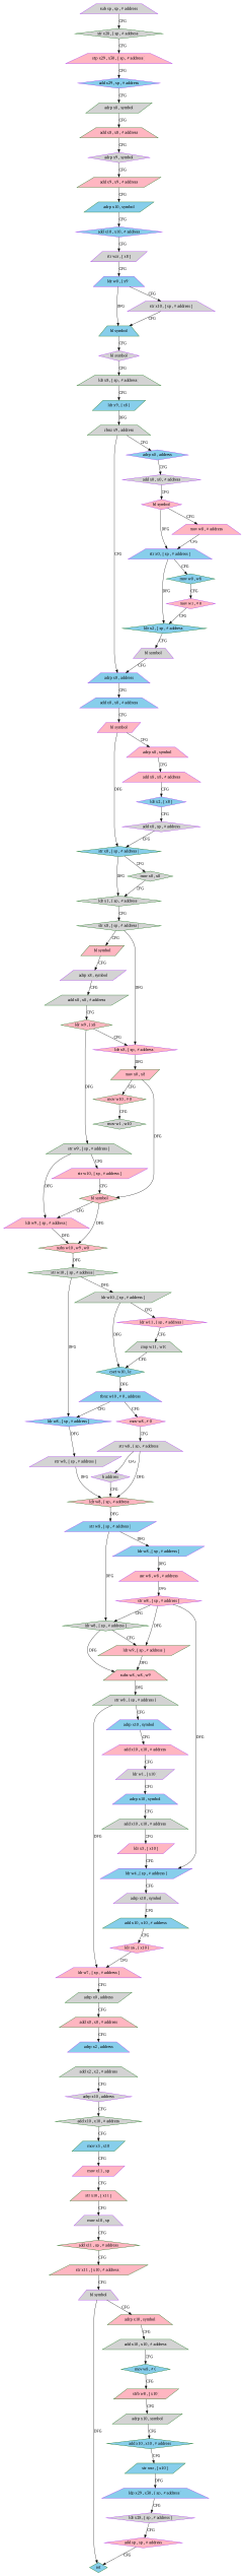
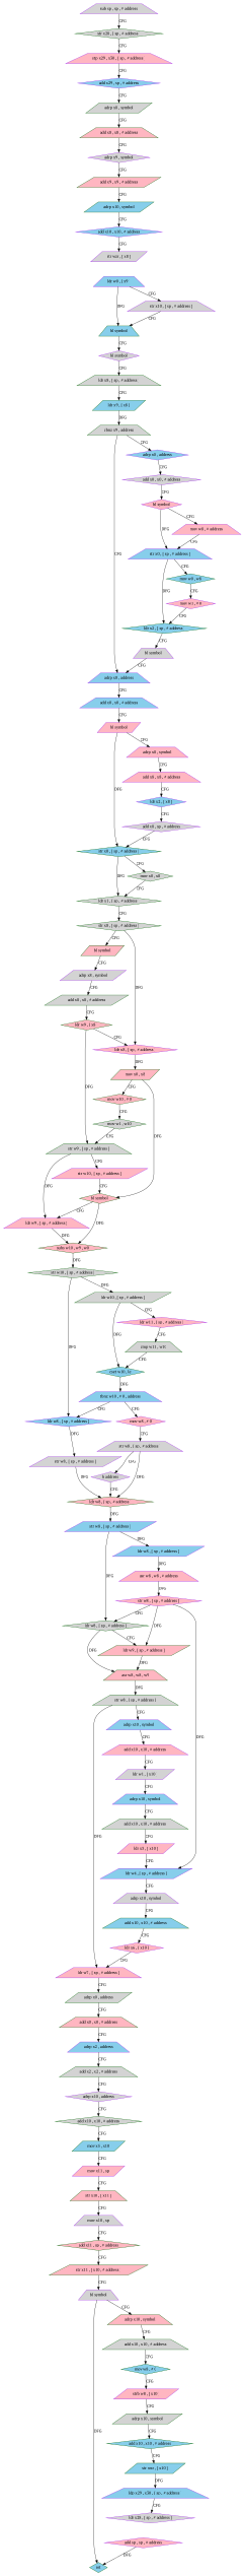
  digraph {
    fontname="PT Serif"
    node [color=purple fillcolor=lightgrey fontname="PT Serif" shape=diamond style=filled]
    edge [fontname="PT Serif"]
    n1 [label="sub sp , sp , # address" shape=trapezium]
    n2 [color=darkgreen label="str x28 , [ sp , # address ]"]
    n3 [fillcolor=lightpink label="stp x29 , x30 , [ sp , # address ]" shape=trapezium]
    n4 [fillcolor=skyblue label="add x29 , sp , # address"]
    n5 [color=darkgreen label="adrp x8 , symbol" shape=parallelogram]
    n6 [color=darkgreen fillcolor=lightpink label="add x8 , x8 , # address" shape=trapezium]
    n7 [label="adrp x9 , symbol"]
    n8 [color=darkgreen fillcolor=lightpink label="add x9 , x9 , # address" shape=parallelogram]
    n9 [color=darkgreen fillcolor=skyblue label="adrp x10 , symbol" shape=parallelogram]
    n10 [fillcolor=skyblue label="add x10 , x10 , # address"]
    n11 [label="str wzr , [ x8 ]" shape=parallelogram]
    n12 [fillcolor=skyblue label="ldr w0 , [ x9 ]" shape=trapezium]
    n13 [label="str x10 , [ sp , # address ]" shape=trapezium]
    n14 [color=darkgreen fillcolor=skyblue label="bl symbol" shape=trapezium]
    n15 [label="bl symbol"]
    n16 [color=darkgreen label="ldr x8 , [ sp , # address ]" shape=trapezium]
    n17 [color=darkgreen fillcolor=skyblue label="ldr x9 , [ x8 ]" shape=parallelogram]
    n18 [color=darkgreen label="cbnz x9 , address" shape=trapezium]
    n19 [fillcolor=skyblue label="adrp x0 , address" shape=trapezium]
    n20 [fillcolor=skyblue label="adrp x0 , address"]
    n21 [fillcolor=skyblue label="add x0 , x0 , # address" shape=trapezium]
    n22 [label="add x0 , x0 , # address"]
    n23 [fillcolor=lightpink label="bl symbol" shape=parallelogram]
    n24 [fillcolor=lightpink label="bl symbol"]
    n25 [fillcolor=lightpink label="adrp x8 , symbol" shape=trapezium]
    n26 [color=darkgreen fillcolor=skyblue label="str x0 , [ sp , # address ]"]
    n27 [fillcolor=lightpink label="add x8 , x8 , # address" shape=trapezium]
    n28 [color=darkgreen label="mov x0 , x8"]
    n29 [color=darkgreen label="ldr x1 , [ sp , # address ]"]
    n30 [fillcolor=skyblue label="ldr x2 , [ x8 ]"]
    n31 [label="add x8 , sp , # address"]
    n32 [color=darkgreen label="str x8 , [ sp , # address ]"]
    n33 [color=darkgreen fillcolor=lightpink label="bl symbol" shape=parallelogram]
    n34 [fillcolor=lightpink label="ldr x8 , [ sp , # address ]"]
    n35 [label="adrp x8 , symbol" shape=parallelogram]
    n36 [color=darkgreen fillcolor=lightpink label="mov x0 , x8" shape=parallelogram]
    n37 [color=darkgreen label="add x8 , x8 , # address" shape=parallelogram]
    n38 [color=darkgreen fillcolor=lightpink label="ldr w9 , [ x8 ]"]
    n39 [color=darkgreen label="str w9 , [ sp , # address ]" shape=trapezium]
    n40 [fillcolor=lightpink label="str w10 , [ sp , # address ]" shape=parallelogram]
    n41 [fillcolor=lightpink label="ldr w9 , [ sp , # address ]" shape=trapezium]
    n42 [color=darkgreen fillcolor=lightpink label="mov w10 , # 0"]
    n43 [color=darkgreen fillcolor=lightpink label="bl symbol"]
    n44 [color=darkgreen label="mov w1 , w10"]
    n45 [color=darkgreen fillcolor=lightpink label="subs w10 , w9 , w0"]
    n46 [color=darkgreen label="str w10 , [ sp , # address ]"]
    n47 [color=darkgreen label="ldr w10 , [ sp , # address ]" shape=parallelogram]
    n48 [fillcolor=skyblue label="ldr w8 , [ sp , # address ]"]
    n49 [fillcolor=lightpink label="ldr w11 , [ sp , # address ]"]
    n50 [color=darkgreen fillcolor=skyblue label="cset w10 , le"]
    n51 [label="str w8 , [ sp , # address ]" shape=parallelogram]
    n52 [color=darkgreen label="cmp w11 , w10" shape=trapezium]
    n53 [fillcolor=skyblue label="tbnz w10 , # 0 , address" shape=trapezium]
    n54 [fillcolor=lightpink label="mov w8 , # 0"]
    n55 [label="str w8 , [ sp , # address ]" shape=trapezium]
    n56 [color=darkgreen fillcolor=lightpink label="ldr w8 , [ sp , # address ]"]
    n57 [label="b address"]
    n58 [fillcolor=lightpink label="mov w8 , # address" shape=trapezium]
    n59 [fillcolor=skyblue label="str x0 , [ sp , # address ]" shape=trapezium]
    n60 [color=darkgreen fillcolor=skyblue label="mov w0 , w8"]
    n61 [color=darkgreen fillcolor=skyblue label="ldr x2 , [ sp , # address ]"]
    n62 [fillcolor=lightpink label="mov w1 , # 0"]
    n63 [label="bl symbol" shape=trapezium]
    n64 [fillcolor=skyblue label="str w8 , [ sp , # address ]" shape=parallelogram]
    n65 [fillcolor=skyblue label="ldr w8 , [ sp , # address ]" shape=parallelogram]
    n66 [color=darkgreen label="ldr w8 , [ sp , # address ]"]
    n67 [fillcolor=lightpink label="asr w8 , w8 , # address" shape=trapezium]
    n68 [color=darkgreen fillcolor=lightpink label="ldr w9 , [ sp , # address ]" shape=parallelogram]
-   n69 [color=darkgreen fillcolor=lightpink label="subs w8 , w8 , w9" shape=trapezium]
+   n69 [color=darkgreen fillcolor=lightpink label="asr w8 , w8 , w9" shape=trapezium]
    n70 [fillcolor=lightpink label="str w8 , [ sp , # address ]"]
    n71 [fillcolor=skyblue label="ldr w4 , [ sp , # address ]" shape=parallelogram]
    n72 [label="adrp x10 , symbol" shape=trapezium]
    n73 [color=darkgreen label="str w8 , [ sp , # address ]" shape=trapezium]
    n74 [fillcolor=skyblue label="adrp x10 , symbol" shape=trapezium]
    n75 [fillcolor=lightpink label="ldr w7 , [ sp , # address ]" shape=trapezium]
    n76 [fillcolor=lightpink label="add x10 , x10 , # address" shape=trapezium]
    n77 [color=darkgreen label="adrp x0 , address" shape=parallelogram]
    n78 [label="ldr w1 , [ x10 ]" shape=parallelogram]
    n79 [fillcolor=skyblue label="adrp x10 , symbol" shape=trapezium]
    n80 [color=darkgreen label="add x10 , x10 , # address" shape=trapezium]
    n81 [fillcolor=lightpink label="ldr x3 , [ x10 ]" shape=parallelogram]
    n82 [color=darkgreen fillcolor=skyblue label="add x10 , x10 , # address" shape=trapezium]
    n83 [fillcolor=lightpink label="ldr x6 , [ x10 ]"]
    n84 [color=darkgreen fillcolor=lightpink label="add x0 , x0 , # address" shape=trapezium]
    n85 [fillcolor=skyblue label="adrp x2 , address" shape=trapezium]
    n86 [color=darkgreen label="add x2 , x2 , # address" shape=trapezium]
    n87 [label="adrp x10 , address"]
    n88 [color=darkgreen label="add x10 , x10 , # address"]
    n89 [color=darkgreen fillcolor=skyblue label="mov x5 , x10" shape=parallelogram]
    n90 [fillcolor=lightpink label="mov x11 , sp" shape=parallelogram]
    n91 [color=darkgreen fillcolor=lightpink label="str x10 , [ x11 ]" shape=trapezium]
    n92 [label="mov x10 , sp" shape=trapezium]
    n93 [color=darkgreen fillcolor=lightpink label="add x11 , sp , # address"]
    n94 [color=darkgreen fillcolor=lightpink label="str x11 , [ x10 , # address ]" shape=parallelogram]
    n95 [label="bl symbol" shape=trapezium]
    n96 [color=darkgreen fillcolor=lightpink label="adrp x10 , symbol" shape=trapezium]
    n97 [color=darkgreen fillcolor=skyblue label=ret]
    n98 [color=darkgreen label="add x10 , x10 , # address" shape=trapezium]
    n99 [color=darkgreen fillcolor=skyblue label="mov w8 , # 0"]
-   n100 [color=darkgreen fillcolor=lightpink label="strb w8 , [ x10 ]" shape=parallelogram]
+   n100 [fillcolor=lightpink label="strb w8 , [ x10 ]" shape=parallelogram]
    n101 [color=darkgreen label="adrp x10 , symbol" shape=parallelogram]
    n102 [color=darkgreen fillcolor=skyblue label="add x10 , x10 , # address"]
    n103 [color=darkgreen fillcolor=skyblue label="str wzr , [ x10 ]" shape=parallelogram]
    n104 [fillcolor=skyblue label="ldp x29 , x30 , [ sp , # address ]" shape=trapezium]
    n105 [label="ldr x28 , [ sp , # address ]"]
    n106 [fillcolor=lightpink label="add sp , sp , # address"]
    n1 -> n2 [label=CFG]
    n2 -> n3 [label=CFG]
    n3 -> n4 [label=CFG]
    n4 -> n5 [label=CFG]
    n5 -> n6 [label=CFG]
    n6 -> n7 [label=CFG]
    n7 -> n8 [label=CFG]
    n8 -> n9 [label=CFG]
    n9 -> n10 [label=CFG]
    n10 -> n11 [label=CFG]
-   n11 -> n12 [label=CFG]
    n12 -> n13 [label=CFG]
    n12 -> n14 [label=DFG]
    n13 -> n14 [label=CFG]
    n14 -> n15 [label=CFG]
    n15 -> n16 [label=CFG]
    n16 -> n17 [label=CFG]
    n17 -> n18 [label=DFG]
    n18 -> n19 [label=CFG]
    n18 -> n20 [label=CFG]
    n19 -> n21 [label=CFG]
    n20 -> n22 [label=CFG]
    n21 -> n23 [label=CFG]
    n22 -> n24 [label=CFG]
    n23 -> n25 [label=CFG]
    n23 -> n26 [label=DFG]
    n24 -> n58 [label=CFG]
    n24 -> n59 [label=DFG]
    n25 -> n27 [label=CFG]
    n26 -> n28 [label=CFG]
    n26 -> n29 [label=DFG]
    n27 -> n30 [label=CFG]
    n28 -> n29 [label=CFG]
    n29 -> n32 [label=CFG]
    n30 -> n31 [label=CFG]
    n31 -> n26 [label=CFG]
    n32 -> n33 [label=CFG]
    n32 -> n34 [label=DFG]
    n33 -> n35 [label=CFG]
    n34 -> n36 [label=DFG]
    n35 -> n37 [label=CFG]
    n36 -> n42 [label=CFG]
    n36 -> n43 [label=DFG]
    n37 -> n38 [label=CFG]
    n38 -> n34 [label=CFG]
    n38 -> n39 [label=DFG]
    n39 -> n40 [label=CFG]
    n39 -> n41 [label=DFG]
    n40 -> n43 [label=CFG]
    n41 -> n45 [label=DFG]
    n42 -> n44 [label=CFG]
    n43 -> n41 [label=CFG]
    n43 -> n45 [label=DFG]
+   n44 -> n39 [label=CFG]
    n45 -> n46 [label=DFG]
    n46 -> n47 [label=DFG]
    n46 -> n48 [label=DFG]
    n47 -> n49 [label=CFG]
    n47 -> n50 [label=DFG]
    n48 -> n51 [label=DFG]
    n49 -> n52 [label=CFG]
    n50 -> n53 [label=DFG]
    n51 -> n56 [label=DFG]
    n52 -> n50 [label=CFG]
    n53 -> n48 [label=CFG]
    n53 -> n54 [label=CFG]
    n54 -> n55 [label=CFG]
    n55 -> n56 [label=DFG]
    n55 -> n57 [label=CFG]
    n56 -> n64 [label=DFG]
    n57 -> n56 [label=CFG]
    n58 -> n59 [label=CFG]
    n59 -> n60 [label=CFG]
    n59 -> n61 [label=DFG]
    n60 -> n62 [label=CFG]
    n61 -> n63 [label=CFG]
    n62 -> n61 [label=CFG]
    n63 -> n19 [label=CFG]
    n64 -> n65 [label=DFG]
    n64 -> n66 [label=DFG]
    n65 -> n67 [label=DFG]
    n66 -> n68 [label=CFG]
    n66 -> n69 [label=DFG]
    n67 -> n70 [label=DFG]
    n68 -> n69 [label=DFG]
    n69 -> n73 [label=DFG]
    n70 -> n66 [label=CFG]
    n70 -> n68 [label=DFG]
    n70 -> n71 [label=DFG]
    n71 -> n72 [label=CFG]
    n72 -> n82 [label=CFG]
    n73 -> n74 [label=CFG]
    n73 -> n75 [label=DFG]
    n74 -> n76 [label=CFG]
    n75 -> n77 [label=CFG]
    n76 -> n78 [label=CFG]
    n77 -> n84 [label=CFG]
    n78 -> n79 [label=CFG]
    n79 -> n80 [label=CFG]
    n80 -> n81 [label=CFG]
    n81 -> n71 [label=CFG]
    n82 -> n83 [label=CFG]
    n83 -> n75 [label=CFG]
    n84 -> n85 [label=CFG]
+   n85 -> n86 [label=CFG]
    n86 -> n87 [label=CFG]
    n87 -> n88 [label=CFG]
    n88 -> n89 [label=CFG]
    n89 -> n90 [label=CFG]
    n90 -> n91 [label=CFG]
    n91 -> n92 [label=CFG]
    n92 -> n93 [label=CFG]
    n93 -> n94 [label=CFG]
    n94 -> n95 [label=CFG]
    n95 -> n96 [label=CFG]
    n95 -> n97 [label=DFG]
    n96 -> n98 [label=CFG]
    n98 -> n99 [label=CFG]
    n99 -> n100 [label=CFG]
    n100 -> n101 [label=CFG]
    n101 -> n102 [label=CFG]
    n102 -> n103 [label=CFG]
    n103 -> n104 [label=DFG]
    n104 -> n105 [label=CFG]
-   n105 -> n106 [label=CFG]
-   n106 -> n97 [label=CFG]
+   n106 -> n97 [label=DFG]
  }
